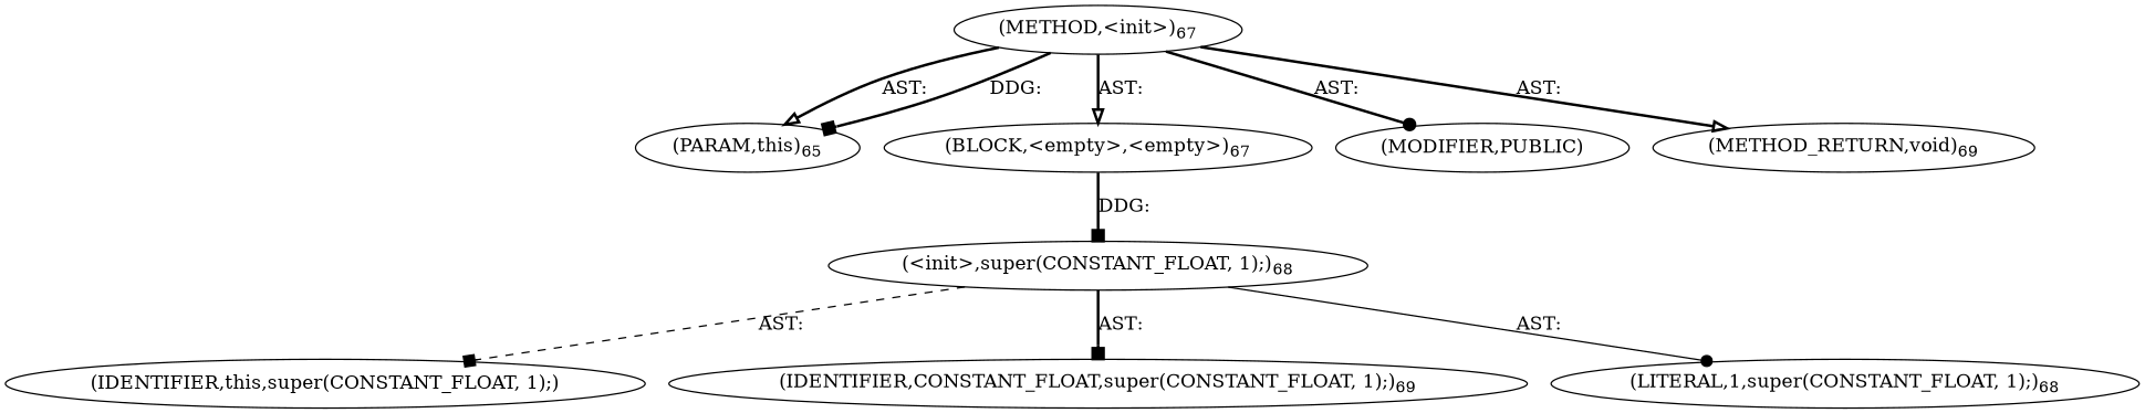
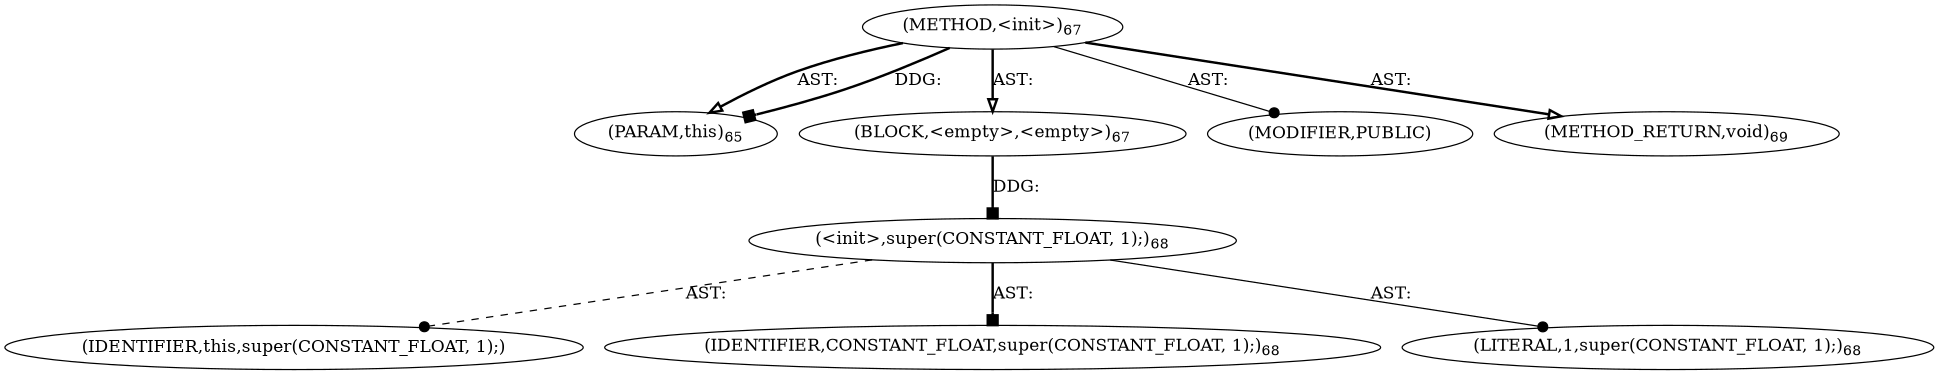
  digraph {
    edge [arrowhead=onormal style=bold]
    n1 [label=<(METHOD,&lt;init&gt;)<SUB>67</SUB>>]
    n2 [label=<(PARAM,this)<SUB>65</SUB>>]
    n3 [label=<(BLOCK,&lt;empty&gt;,&lt;empty&gt;)<SUB>67</SUB>>]
    n4 [label=<(MODIFIER,PUBLIC)>]
    n5 [label=<(METHOD_RETURN,void)<SUB>69</SUB>>]
    n6 [label=<(&lt;init&gt;,super(CONSTANT_FLOAT, 1);)<SUB>68</SUB>>]
    n7 [label=<(IDENTIFIER,this,super(CONSTANT_FLOAT, 1);)>]
-   n8 [label=<(IDENTIFIER,CONSTANT_FLOAT,super(CONSTANT_FLOAT, 1);)<SUB>69</SUB>>]
+   n8 [label=<(IDENTIFIER,CONSTANT_FLOAT,super(CONSTANT_FLOAT, 1);)<SUB>68</SUB>>]
    n9 [label=<(LITERAL,1,super(CONSTANT_FLOAT, 1);)<SUB>68</SUB>>]
    n1 -> n2 [label="AST: "]
    n1 -> n2 [arrowhead=box label="DDG: "]
    n1 -> n3 [label="AST: "]
-   n1 -> n4 [arrowhead=dot label="AST: "]
+   n1 -> n4 [arrowhead=dot label="AST: " style=solid]
    n1 -> n5 [label="AST: "]
    n3 -> n6 [arrowhead=box label="DDG: "]
-   n6 -> n7 [arrowhead=box label="AST: " style=dashed]
+   n6 -> n7 [arrowhead=dot label="AST: " style=dashed]
    n6 -> n8 [arrowhead=box label="AST: "]
    n6 -> n9 [arrowhead=dot label="AST: " style=solid]
  }
